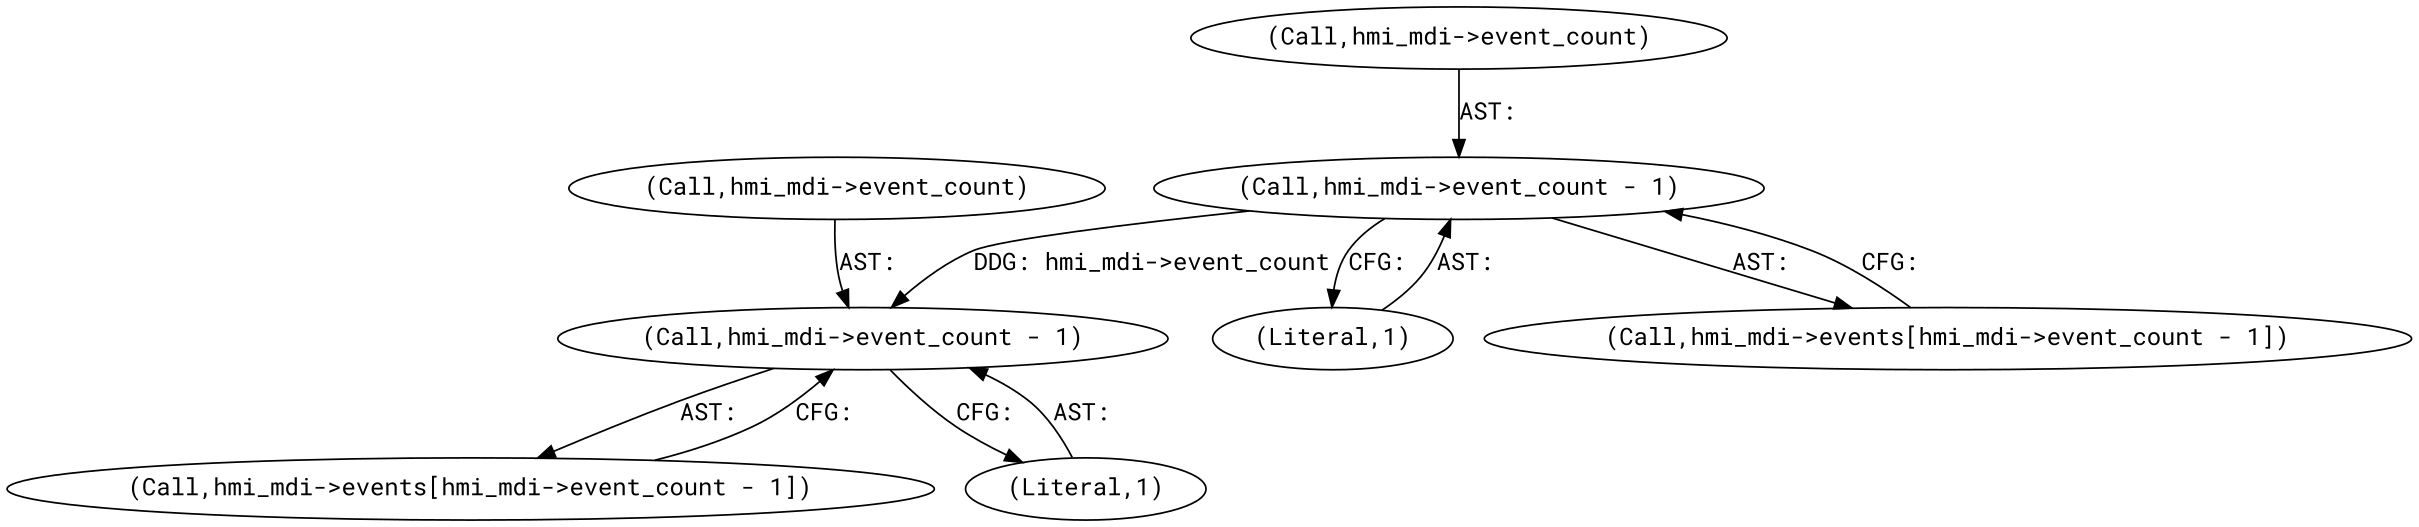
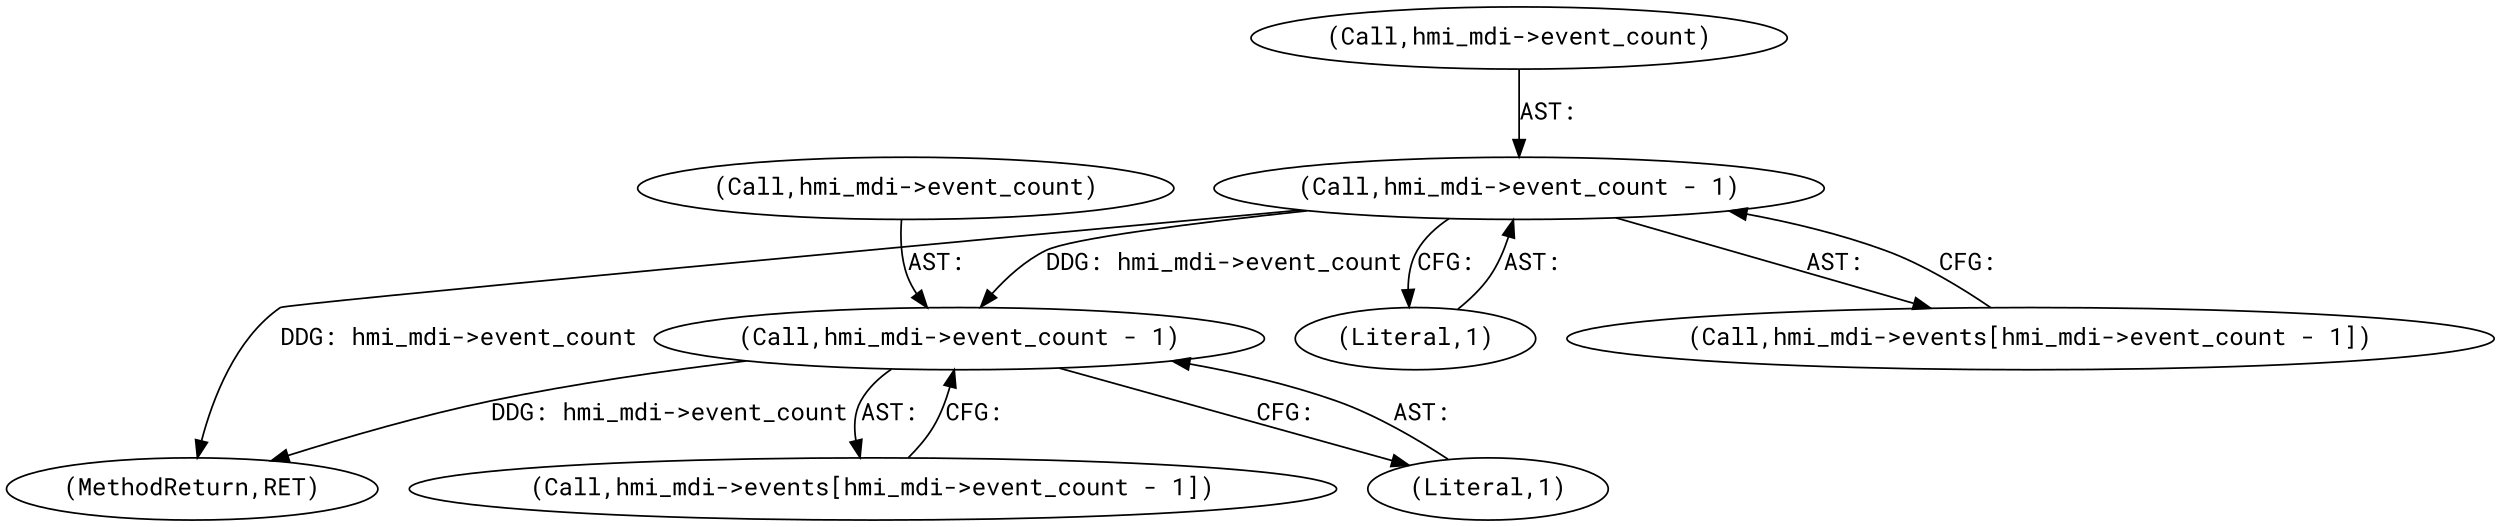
  digraph {
    fontname="Roboto Mono"
    node [fontname="Roboto Mono"]
    edge [fontname="Roboto Mono"]
    n1 [label="(Call,hmi_mdi->event_count - 1)"]
    n2 [label="(Call,hmi_mdi->event_count - 1)"]
    n3 [label="(Literal,1)"]
    n4 [label="(Call,hmi_mdi->events[hmi_mdi->event_count - 1])"]
+   n5 [label="(MethodReturn,RET)"]
    n6 [label="(Call,hmi_mdi->events[hmi_mdi->event_count - 1])"]
    n7 [label="(Literal,1)"]
    n8 [label="(Call,hmi_mdi->event_count)"]
    n9 [label="(Call,hmi_mdi->event_count)"]
    n1 -> n2 [label="DDG: hmi_mdi->event_count"]
    n1 -> n3 [label="CFG: "]
    n1 -> n4 [label="AST: "]
+   n1 -> n5 [label="DDG: hmi_mdi->event_count"]
+   n2 -> n5 [label="DDG: hmi_mdi->event_count"]
    n2 -> n6 [label="AST: "]
    n2 -> n7 [label="CFG: "]
    n3 -> n1 [label="AST: "]
    n4 -> n1 [label="CFG: "]
    n6 -> n2 [label="CFG: "]
    n7 -> n2 [label="AST: "]
    n8 -> n2 [label="AST: "]
    n9 -> n1 [label="AST: "]
  }
